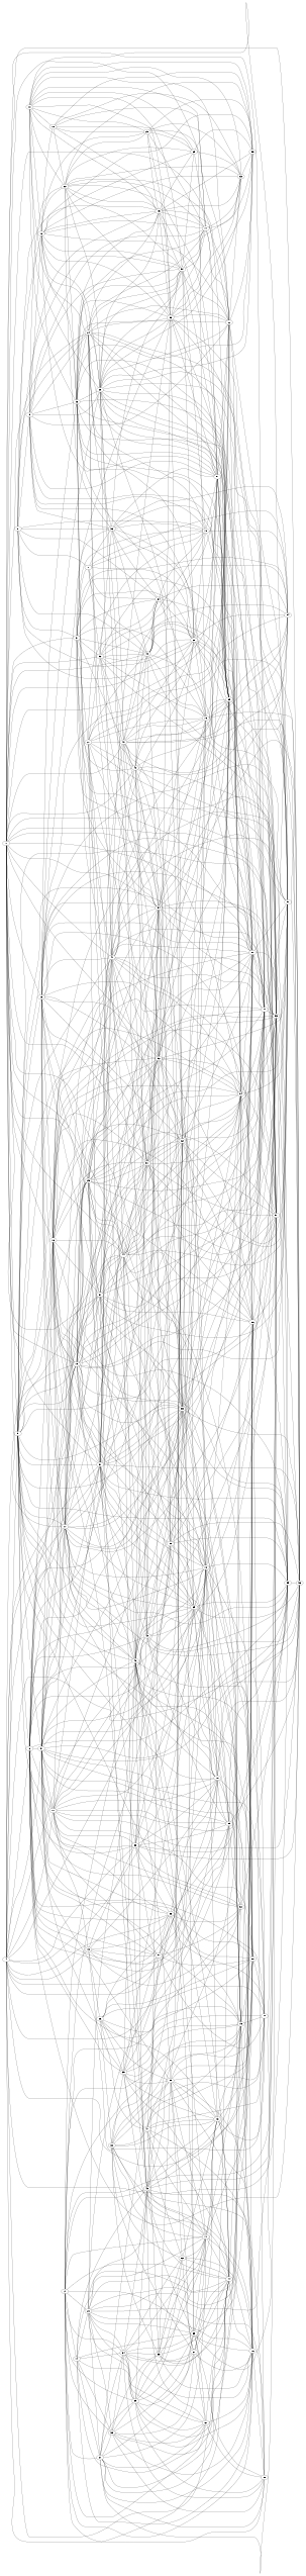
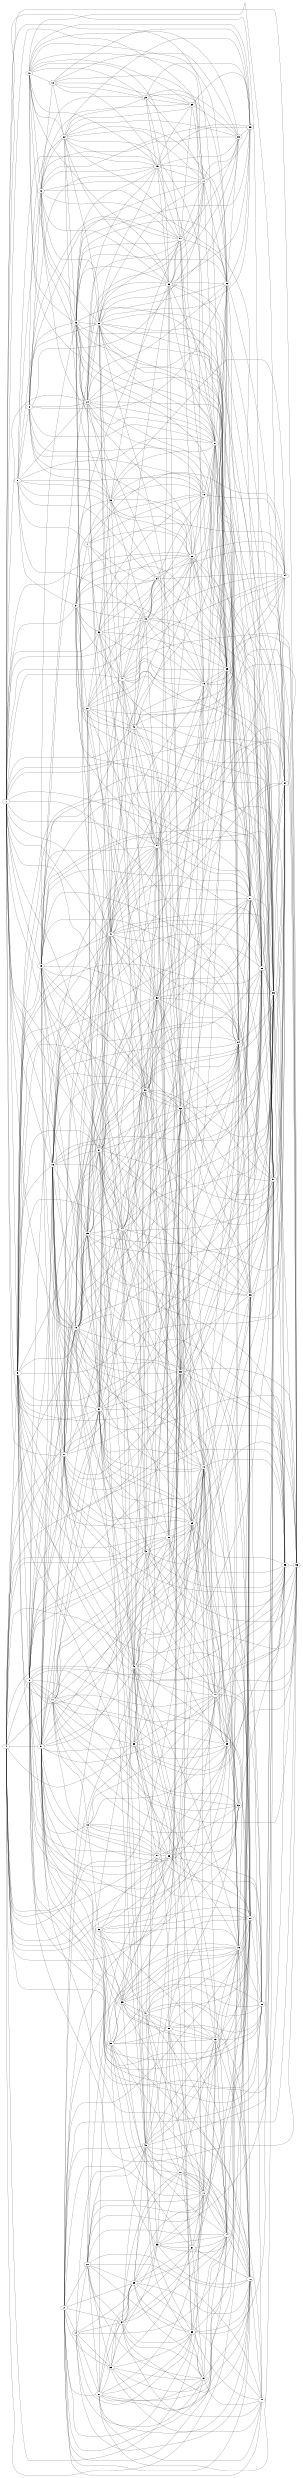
  strict graph {
    rankdir=LR
    0
    3
    7
    8
    12
    24
    36
    45
    48
    57
    64
    68
    70
    81
    32
    40
    42
    54
    79
    85
    87
    93
    27
    94
    22
    23
    28
    77
    82
    18
    29
    56
    69
    83
    99
    41
    52
    90
    97
    1
    5
    15
    16
    17
    19
    25
    31
    37
    44
    51
    59
    65
    84
    95
    96
    46
    75
    86
    91
    6
    9
    11
    72
    78
    80
    49
    62
    38
    43
    58
    89
    92
    2
    14
    20
    21
    33
    34
    39
    63
    67
    71
    74
    76
    98
    53
    61
    60
    88
    55
    73
    4
    13
    50
    66
    35
    26
    47
    10
    30
    0 -- 3
    0 -- 7
    0 -- 8
    0 -- 12
    0 -- 24
    0 -- 36
    0 -- 45
    0 -- 48
    0 -- 57
    0 -- 64
    0 -- 68
    0 -- 70
    0 -- 81
    3 -- 7
    3 -- 36
    3 -- 48
    3 -- 64
    3 -- 68
    3 -- 70
    3 -- 32
    3 -- 40
    3 -- 42
    3 -- 54
    3 -- 79
    3 -- 85
    3 -- 87
    3 -- 93
    3 -- 27
    3 -- 94
    7 -- 36
    7 -- 48
    7 -- 64
    7 -- 68
    7 -- 70
    7 -- 32
    7 -- 94
    8 -- 12
    8 -- 24
    8 -- 36
    8 -- 45
    8 -- 57
    8 -- 68
    8 -- 70
    8 -- 81
    8 -- 85
    8 -- 22
    8 -- 23
    8 -- 28
    8 -- 77
    8 -- 82
    12 -- 24
    12 -- 45
    12 -- 57
    12 -- 81
    12 -- 22
    12 -- 23
    12 -- 28
    12 -- 77
    12 -- 82
    12 -- 18
    12 -- 29
    12 -- 56
    12 -- 69
    12 -- 83
    12 -- 99
    24 -- 36
    24 -- 45
    24 -- 57
    24 -- 68
    24 -- 70
    24 -- 81
    24 -- 85
    24 -- 87
    24 -- 28
    24 -- 77
    24 -- 82
    24 -- 56
    24 -- 41
    24 -- 52
    24 -- 90
    24 -- 97
    36 -- 48
    36 -- 57
    36 -- 64
    36 -- 68
    36 -- 70
    36 -- 81
    36 -- 40
    36 -- 79
    36 -- 85
    36 -- 94
    45 -- 57
    45 -- 81
    45 -- 77
    45 -- 82
    45 -- 56
    45 -- 69
    45 -- 83
    45 -- 99
    48 -- 64
    48 -- 68
    48 -- 70
    48 -- 81
    48 -- 54
    48 -- 79
    48 -- 85
    48 -- 87
    48 -- 93
    48 -- 94
    57 -- 68
    57 -- 70
    57 -- 81
    57 -- 77
    57 -- 82
    57 -- 69
    57 -- 83
    64 -- 68
    64 -- 70
    64 -- 79
    64 -- 85
    64 -- 94
    68 -- 70
    68 -- 81
    68 -- 79
    68 -- 85
    68 -- 87
    68 -- 93
    68 -- 94
    68 -- 90
    70 -- 81
    70 -- 85
    70 -- 94
    81 -- 85
    81 -- 87
    81 -- 82
    81 -- 90
    81 -- 97
    32 -- 36
    32 -- 48
    32 -- 64
    32 -- 68
    32 -- 70
    32 -- 40
    32 -- 42
    32 -- 54
    32 -- 79
    32 -- 85
    32 -- 93
    32 -- 94
    40 -- 48
    40 -- 64
    40 -- 68
    40 -- 42
    40 -- 54
    40 -- 79
    40 -- 85
    40 -- 93
    40 -- 94
    40 -- 59
    40 -- 96
    40 -- 43
    40 -- 58
    42 -- 48
    42 -- 64
    42 -- 68
    42 -- 54
    42 -- 79
    42 -- 85
    42 -- 93
    42 -- 94
    42 -- 59
    42 -- 96
    42 -- 43
    42 -- 58
    54 -- 68
    54 -- 79
    54 -- 85
    54 -- 87
    54 -- 93
    54 -- 94
    54 -- 90
    54 -- 59
    54 -- 65
    54 -- 95
    54 -- 96
    54 -- 58
    79 -- 85
    79 -- 93
    79 -- 94
    79 -- 96
    85 -- 87
    85 -- 93
    85 -- 94
    85 -- 90
    87 -- 93
    87 -- 90
    87 -- 97
    87 -- 91
    93 -- 94
    93 -- 95
    93 -- 96
    27 -- 48
    27 -- 64
    27 -- 32
    27 -- 40
    27 -- 42
    27 -- 54
    27 -- 79
    27 -- 93
    27 -- 94
    27 -- 31
    27 -- 59
    27 -- 96
    27 -- 43
    27 -- 58
    22 -- 36
    22 -- 45
    22 -- 57
    22 -- 81
    22 -- 23
    22 -- 28
    22 -- 77
    22 -- 82
    22 -- 29
    22 -- 56
    22 -- 69
    22 -- 83
    22 -- 99
    23 -- 24
    23 -- 45
    23 -- 57
    23 -- 81
    23 -- 85
    23 -- 87
    23 -- 28
    23 -- 77
    23 -- 82
    23 -- 56
    23 -- 99
    23 -- 41
    23 -- 52
    23 -- 90
    23 -- 97
    23 -- 51
    23 -- 84
    23 -- 91
    23 -- 62
    28 -- 45
    28 -- 57
    28 -- 81
    28 -- 85
    28 -- 87
    28 -- 77
    28 -- 82
    28 -- 56
    28 -- 83
    28 -- 99
    28 -- 41
    28 -- 52
    28 -- 90
    28 -- 97
    28 -- 51
    28 -- 84
    28 -- 91
    28 -- 62
    77 -- 81
    77 -- 82
    77 -- 83
    77 -- 99
    82 -- 83
    82 -- 99
    82 -- 97
    82 -- 84
    82 -- 91
    18 -- 45
    18 -- 22
    18 -- 77
    18 -- 29
    18 -- 69
    18 -- 83
    18 -- 99
    29 -- 45
    29 -- 77
    29 -- 82
    29 -- 56
    29 -- 69
    29 -- 83
    29 -- 99
    56 -- 57
    56 -- 81
    56 -- 77
    56 -- 82
    56 -- 83
    56 -- 99
    56 -- 97
    56 -- 84
    56 -- 91
    56 -- 62
    69 -- 77
    69 -- 83
    69 -- 99
    83 -- 99
    41 -- 68
    41 -- 81
    41 -- 54
    41 -- 85
    41 -- 87
    41 -- 93
    41 -- 82
    41 -- 56
    41 -- 52
    41 -- 90
    41 -- 97
    41 -- 44
    41 -- 51
    41 -- 84
    41 -- 86
    41 -- 91
    41 -- 62
    52 -- 85
    52 -- 87
    52 -- 93
    52 -- 82
    52 -- 56
    52 -- 90
    52 -- 97
    52 -- 84
    52 -- 86
    52 -- 91
    52 -- 72
    52 -- 62
    90 -- 93
    90 -- 97
    90 -- 91
    1 -- 3
    1 -- 24
    1 -- 48
    1 -- 68
    1 -- 81
    1 -- 32
    1 -- 40
    1 -- 42
    1 -- 54
    1 -- 79
    1 -- 85
    1 -- 87
    1 -- 93
    1 -- 41
    1 -- 52
    1 -- 90
    1 -- 5
    1 -- 15
    1 -- 16
    1 -- 17
    1 -- 19
    1 -- 25
    1 -- 31
    1 -- 37
    1 -- 44
    1 -- 51
    1 -- 59
    1 -- 65
    1 -- 84
    1 -- 95
    1 -- 96
    5 -- 54
    5 -- 87
+   5 -- 93
    5 -- 41
    5 -- 52
    5 -- 90
    5 -- 15
    5 -- 16
    5 -- 17
    5 -- 19
    5 -- 25
    5 -- 31
    5 -- 37
    5 -- 44
    5 -- 51
    5 -- 59
    5 -- 65
    5 -- 84
    5 -- 95
    5 -- 46
    5 -- 75
    5 -- 86
    5 -- 91
    5 -- 6
    5 -- 9
    5 -- 11
    5 -- 72
    5 -- 78
    5 -- 80
    15 -- 87
    15 -- 23
    15 -- 28
    15 -- 82
    15 -- 56
    15 -- 41
    15 -- 52
    15 -- 90
    15 -- 97
    15 -- 16
    15 -- 17
    15 -- 19
    15 -- 25
    15 -- 37
    15 -- 44
    15 -- 51
    15 -- 84
    15 -- 46
    15 -- 86
    15 -- 91
    15 -- 72
    15 -- 49
    15 -- 62
    16 -- 87
    16 -- 93
    16 -- 41
    16 -- 52
    16 -- 90
    16 -- 97
    16 -- 17
    16 -- 19
    16 -- 25
    16 -- 31
    16 -- 37
    16 -- 44
    16 -- 51
    16 -- 59
    16 -- 65
    16 -- 84
    16 -- 95
    16 -- 46
    16 -- 75
    16 -- 86
    16 -- 91
    16 -- 72
    16 -- 80
    16 -- 62
    17 -- 54
    17 -- 85
    17 -- 87
    17 -- 93
    17 -- 41
    17 -- 52
    17 -- 90
    17 -- 19
    17 -- 25
    17 -- 31
    17 -- 37
    17 -- 44
    17 -- 51
    17 -- 59
    17 -- 65
    17 -- 84
    17 -- 95
    17 -- 96
    17 -- 46
    17 -- 72
    17 -- 78
    19 -- 54
    19 -- 85
    19 -- 87
    19 -- 93
    19 -- 41
    19 -- 52
    19 -- 90
    19 -- 97
    19 -- 25
    19 -- 31
    19 -- 37
    19 -- 44
    19 -- 51
    19 -- 59
    19 -- 65
    19 -- 84
    19 -- 95
    19 -- 46
    19 -- 91
    19 -- 72
    25 -- 54
    25 -- 85
    25 -- 87
    25 -- 93
    25 -- 41
    25 -- 52
    25 -- 90
    25 -- 97
    25 -- 31
    25 -- 37
    25 -- 44
    25 -- 51
    25 -- 59
    25 -- 65
    25 -- 84
    25 -- 95
    25 -- 86
    25 -- 91
    25 -- 72
    25 -- 62
    31 -- 40
    31 -- 42
    31 -- 54
    31 -- 79
    31 -- 85
    31 -- 87
    31 -- 93
    31 -- 41
    31 -- 90
    31 -- 51
    31 -- 59
    31 -- 65
    31 -- 95
    31 -- 96
    31 -- 72
    31 -- 78
    31 -- 38
    31 -- 43
    31 -- 58
    31 -- 89
    37 -- 87
    37 -- 93
    37 -- 41
    37 -- 52
    37 -- 90
    37 -- 97
    37 -- 44
    37 -- 51
    37 -- 84
    37 -- 46
    37 -- 75
    37 -- 86
    37 -- 91
    37 -- 72
    37 -- 80
    37 -- 49
    37 -- 62
    44 -- 87
    44 -- 93
    44 -- 52
    44 -- 90
    44 -- 97
    44 -- 51
    44 -- 84
    44 -- 46
    44 -- 75
    44 -- 86
    44 -- 91
    44 -- 72
    44 -- 80
    44 -- 49
    44 -- 62
    51 -- 54
    51 -- 85
    51 -- 87
    51 -- 93
    51 -- 52
    51 -- 90
    51 -- 97
    51 -- 59
    51 -- 84
    51 -- 86
    51 -- 91
    51 -- 72
    51 -- 62
    59 -- 79
    59 -- 85
    59 -- 87
    59 -- 93
    59 -- 90
    59 -- 65
    59 -- 95
    59 -- 96
    59 -- 72
    59 -- 78
    59 -- 89
    65 -- 93
    65 -- 95
    65 -- 96
    65 -- 72
    65 -- 78
    65 -- 89
    65 -- 92
    84 -- 87
    84 -- 90
    84 -- 97
    84 -- 86
    84 -- 91
    95 -- 96
    46 -- 52
    46 -- 51
    46 -- 84
    46 -- 75
    46 -- 86
    46 -- 91
    46 -- 72
    46 -- 80
    46 -- 49
    46 -- 62
    46 -- 63
    46 -- 71
    46 -- 74
    46 -- 76
    46 -- 88
    46 -- 55
    46 -- 73
    75 -- 86
    75 -- 80
    75 -- 76
    75 -- 88
    86 -- 90
    86 -- 97
    86 -- 91
    86 -- 98
    91 -- 97
    6 -- 54
    6 -- 16
    6 -- 17
    6 -- 19
    6 -- 25
    6 -- 31
    6 -- 59
    6 -- 65
    6 -- 95
    6 -- 96
    6 -- 9
    6 -- 11
    6 -- 72
    6 -- 78
    6 -- 80
    6 -- 38
    6 -- 43
    6 -- 58
    6 -- 89
    6 -- 92
    6 -- 88
    6 -- 13
    6 -- 50
    6 -- 66
    6 -- 35
    9 -- 16
    9 -- 17
    9 -- 19
    9 -- 25
    9 -- 31
    9 -- 37
    9 -- 44
    9 -- 51
    9 -- 59
    9 -- 65
    9 -- 95
    9 -- 96
    9 -- 46
    9 -- 75
    9 -- 11
    9 -- 72
    9 -- 78
    9 -- 80
    9 -- 38
    9 -- 89
    9 -- 92
    9 -- 88
    9 -- 55
    9 -- 50
    9 -- 66
    9 -- 35
    11 -- 17
    11 -- 31
    11 -- 59
    11 -- 65
    11 -- 95
    11 -- 96
    11 -- 72
    11 -- 78
    11 -- 80
    11 -- 38
    11 -- 43
    11 -- 58
    11 -- 89
    11 -- 92
    11 -- 13
    11 -- 50
    11 -- 66
    72 -- 84
    72 -- 95
    72 -- 75
    72 -- 86
    72 -- 78
    72 -- 80
    72 -- 88
    72 -- 73
    78 -- 95
    78 -- 96
    78 -- 80
    78 -- 89
    78 -- 92
    80 -- 88
    49 -- 52
    49 -- 84
    49 -- 75
    49 -- 86
    49 -- 91
    49 -- 62
    49 -- 63
    49 -- 67
    49 -- 71
    49 -- 74
    49 -- 76
    49 -- 98
    49 -- 73
    62 -- 87
    62 -- 82
    62 -- 90
    62 -- 97
    62 -- 84
    62 -- 86
    62 -- 91
    62 -- 63
    38 -- 59
    38 -- 65
    38 -- 95
    38 -- 96
    38 -- 78
    38 -- 43
    38 -- 58
    38 -- 89
    38 -- 92
    38 -- 50
    38 -- 66
    43 -- 54
    43 -- 79
    43 -- 93
    43 -- 65
    43 -- 95
    43 -- 96
    43 -- 78
    43 -- 58
    43 -- 89
    58 -- 79
    58 -- 93
    58 -- 59
    58 -- 65
    58 -- 95
    58 -- 96
    58 -- 78
    58 -- 89
    89 -- 95
    89 -- 96
    89 -- 92
    92 -- 95
    2 -- 84
    2 -- 46
    2 -- 75
    2 -- 86
    2 -- 91
    2 -- 49
    2 -- 62
    2 -- 14
    2 -- 20
    2 -- 21
    2 -- 33
    2 -- 34
    2 -- 39
    2 -- 63
    2 -- 67
    2 -- 71
    2 -- 74
    2 -- 76
    2 -- 98
    14 -- 86
    14 -- 49
    14 -- 20
    14 -- 21
    14 -- 33
    14 -- 34
    14 -- 39
    14 -- 63
    14 -- 67
    14 -- 76
    20 -- 46
    20 -- 86
    20 -- 91
    20 -- 49
    20 -- 62
    20 -- 21
    20 -- 33
    20 -- 34
    20 -- 39
    20 -- 63
    20 -- 67
    20 -- 71
    20 -- 74
    20 -- 76
    20 -- 98
    21 -- 86
    21 -- 91
    21 -- 62
    21 -- 33
    21 -- 34
    21 -- 39
    21 -- 63
    21 -- 67
    21 -- 71
    21 -- 74
    21 -- 76
    21 -- 98
    33 -- 34
    33 -- 39
    33 -- 63
    33 -- 67
    33 -- 74
    33 -- 76
    33 -- 98
    33 -- 53
    33 -- 61
    34 -- 49
    34 -- 39
    34 -- 63
    34 -- 67
    34 -- 71
    34 -- 74
    34 -- 76
    34 -- 98
    34 -- 53
    34 -- 61
    34 -- 60
    39 -- 49
    39 -- 63
    39 -- 67
    39 -- 71
    39 -- 74
    39 -- 76
    39 -- 98
    39 -- 53
    39 -- 61
    39 -- 60
    63 -- 86
    63 -- 91
    63 -- 67
    63 -- 71
    63 -- 74
    63 -- 76
    63 -- 98
    67 -- 74
    67 -- 76
    67 -- 98
    71 -- 75
    71 -- 80
    71 -- 74
    71 -- 76
    71 -- 73
    74 -- 75
    74 -- 76
    76 -- 98
    53 -- 75
    53 -- 71
    53 -- 74
    53 -- 76
    53 -- 61
    53 -- 60
    53 -- 55
    53 -- 73
    61 -- 67
    61 -- 71
    61 -- 74
    61 -- 76
    61 -- 73
    60 -- 71
    60 -- 74
    60 -- 76
    60 -- 61
    60 -- 73
    55 -- 75
    55 -- 72
    55 -- 80
    55 -- 71
    55 -- 74
    55 -- 76
    55 -- 61
    55 -- 60
    55 -- 88
    55 -- 73
    73 -- 75
    73 -- 80
    73 -- 74
    73 -- 76
    73 -- 88
    4 -- 5
    4 -- 17
    4 -- 19
    4 -- 31
    4 -- 59
    4 -- 65
    4 -- 95
    4 -- 96
    4 -- 6
    4 -- 9
    4 -- 11
    4 -- 72
    4 -- 78
    4 -- 80
    4 -- 38
    4 -- 43
    4 -- 58
    4 -- 89
    4 -- 92
-   13 -- 88
+   4 -- 88
    4 -- 13
    4 -- 50
    4 -- 66
    13 -- 78
    13 -- 38
    13 -- 89
    13 -- 92
    13 -- 50
    13 -- 66
    13 -- 26
    50 -- 78
    50 -- 80
    50 -- 89
    50 -- 92
    50 -- 88
    50 -- 66
    66 -- 78
    66 -- 80
    66 -- 89
    66 -- 92
    66 -- 88
    35 -- 46
    35 -- 75
    35 -- 72
    35 -- 80
    35 -- 71
    35 -- 74
    35 -- 88
    35 -- 55
    35 -- 73
    35 -- 50
    35 -- 66
    35 -- 47
    26 -- 75
    26 -- 80
    26 -- 88
-   26 -- 55
    26 -- 73
    26 -- 50
    26 -- 66
    26 -- 35
    26 -- 47
    26 -- 30
    47 -- 75
    47 -- 80
    47 -- 71
    47 -- 74
    47 -- 76
    47 -- 53
    47 -- 60
    47 -- 88
    47 -- 55
    47 -- 73
    47 -- 50
    10 -- 12
    10 -- 24
    10 -- 45
    10 -- 57
    10 -- 22
    10 -- 23
    10 -- 28
    10 -- 77
    10 -- 82
    10 -- 18
    10 -- 29
    10 -- 56
    10 -- 69
    10 -- 83
    10 -- 99
    10 -- 97
    30 -- 75
    30 -- 80
    30 -- 71
    30 -- 74
    30 -- 76
    30 -- 53
    30 -- 61
    30 -- 60
    30 -- 88
    30 -- 55
    30 -- 73
    30 -- 35
    30 -- 47
  }
